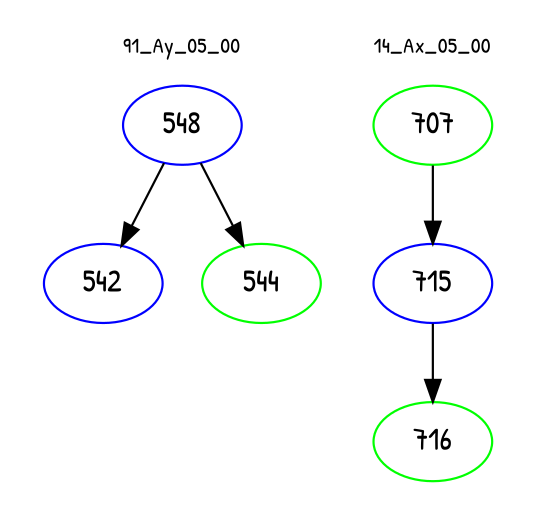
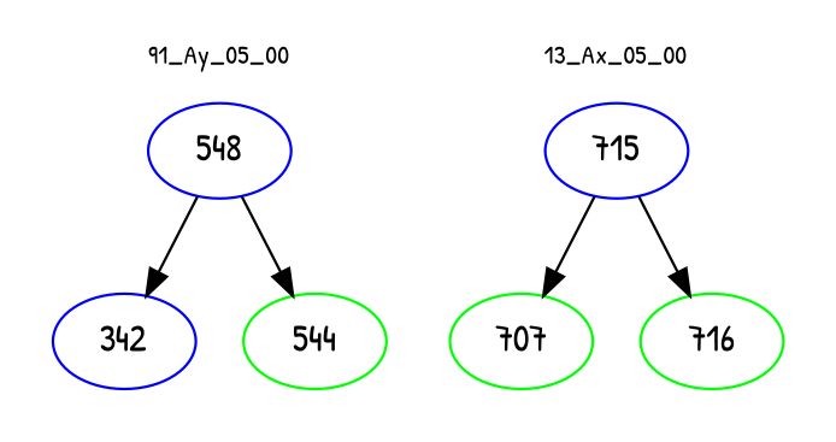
  digraph {
    fontname="Patrick Hand"
    node [color=blue fontname="Patrick Hand"]
    edge [color=black fontname="Patrick Hand"]
    n1 [label=548]
-   n2 [label=542]
+   n2 [label=342]
    n3 [color=green label=544]
    n4 [label=715]
    n5 [color=green label=707]
    n6 [color=green label=716]
    subgraph cluster_1 {
      color=white
      fontsize=10
      label="91_Ay_05_00"
      n1
      n2
      n3
    }
    subgraph cluster_2 {
      color=white
      fontsize=10
-     label="14_Ax_05_00"
+     label="13_Ax_05_00"
      n4
      n5
      n6
    }
    n1 -> n2
    n1 -> n3
-   n5 -> n4
+   n4 -> n5
    n4 -> n6
  }
